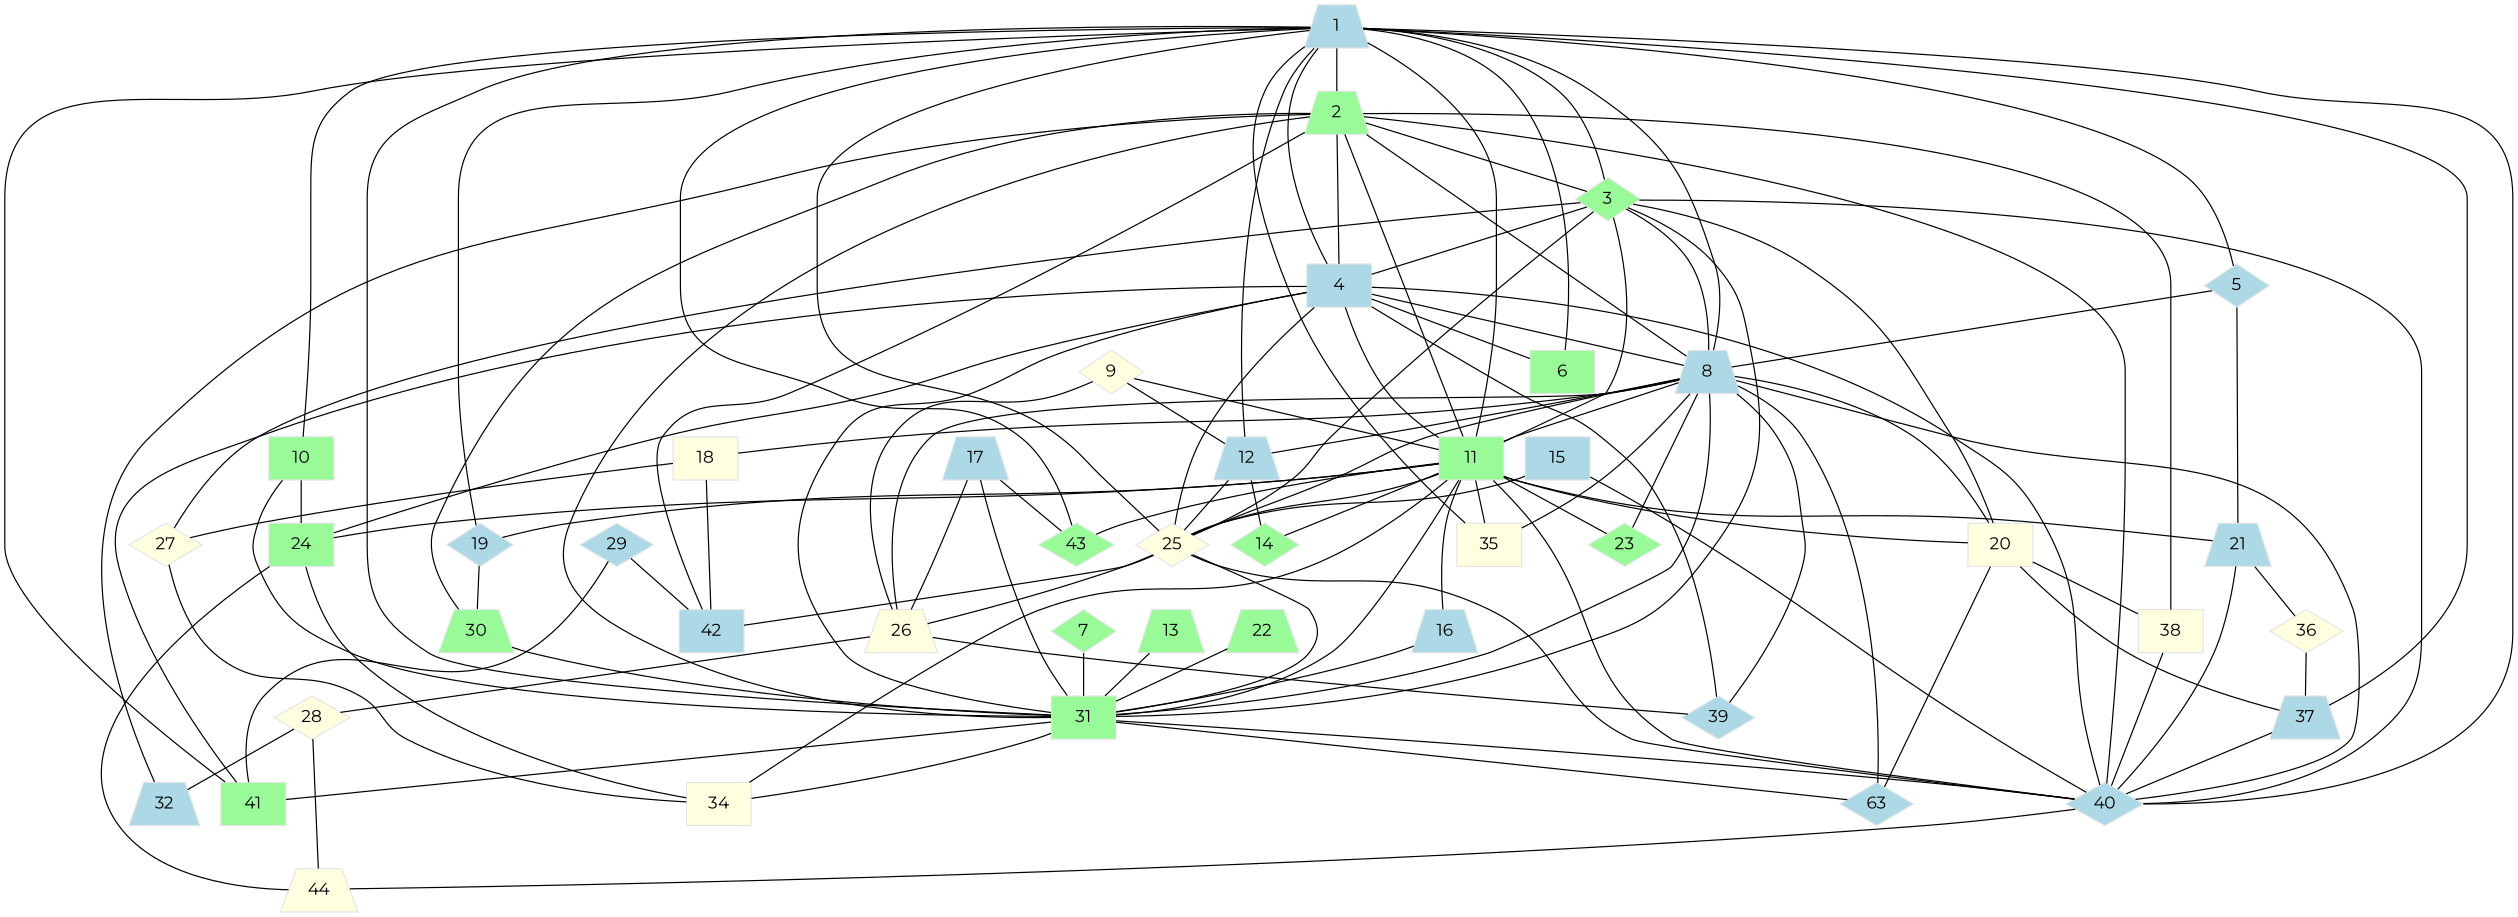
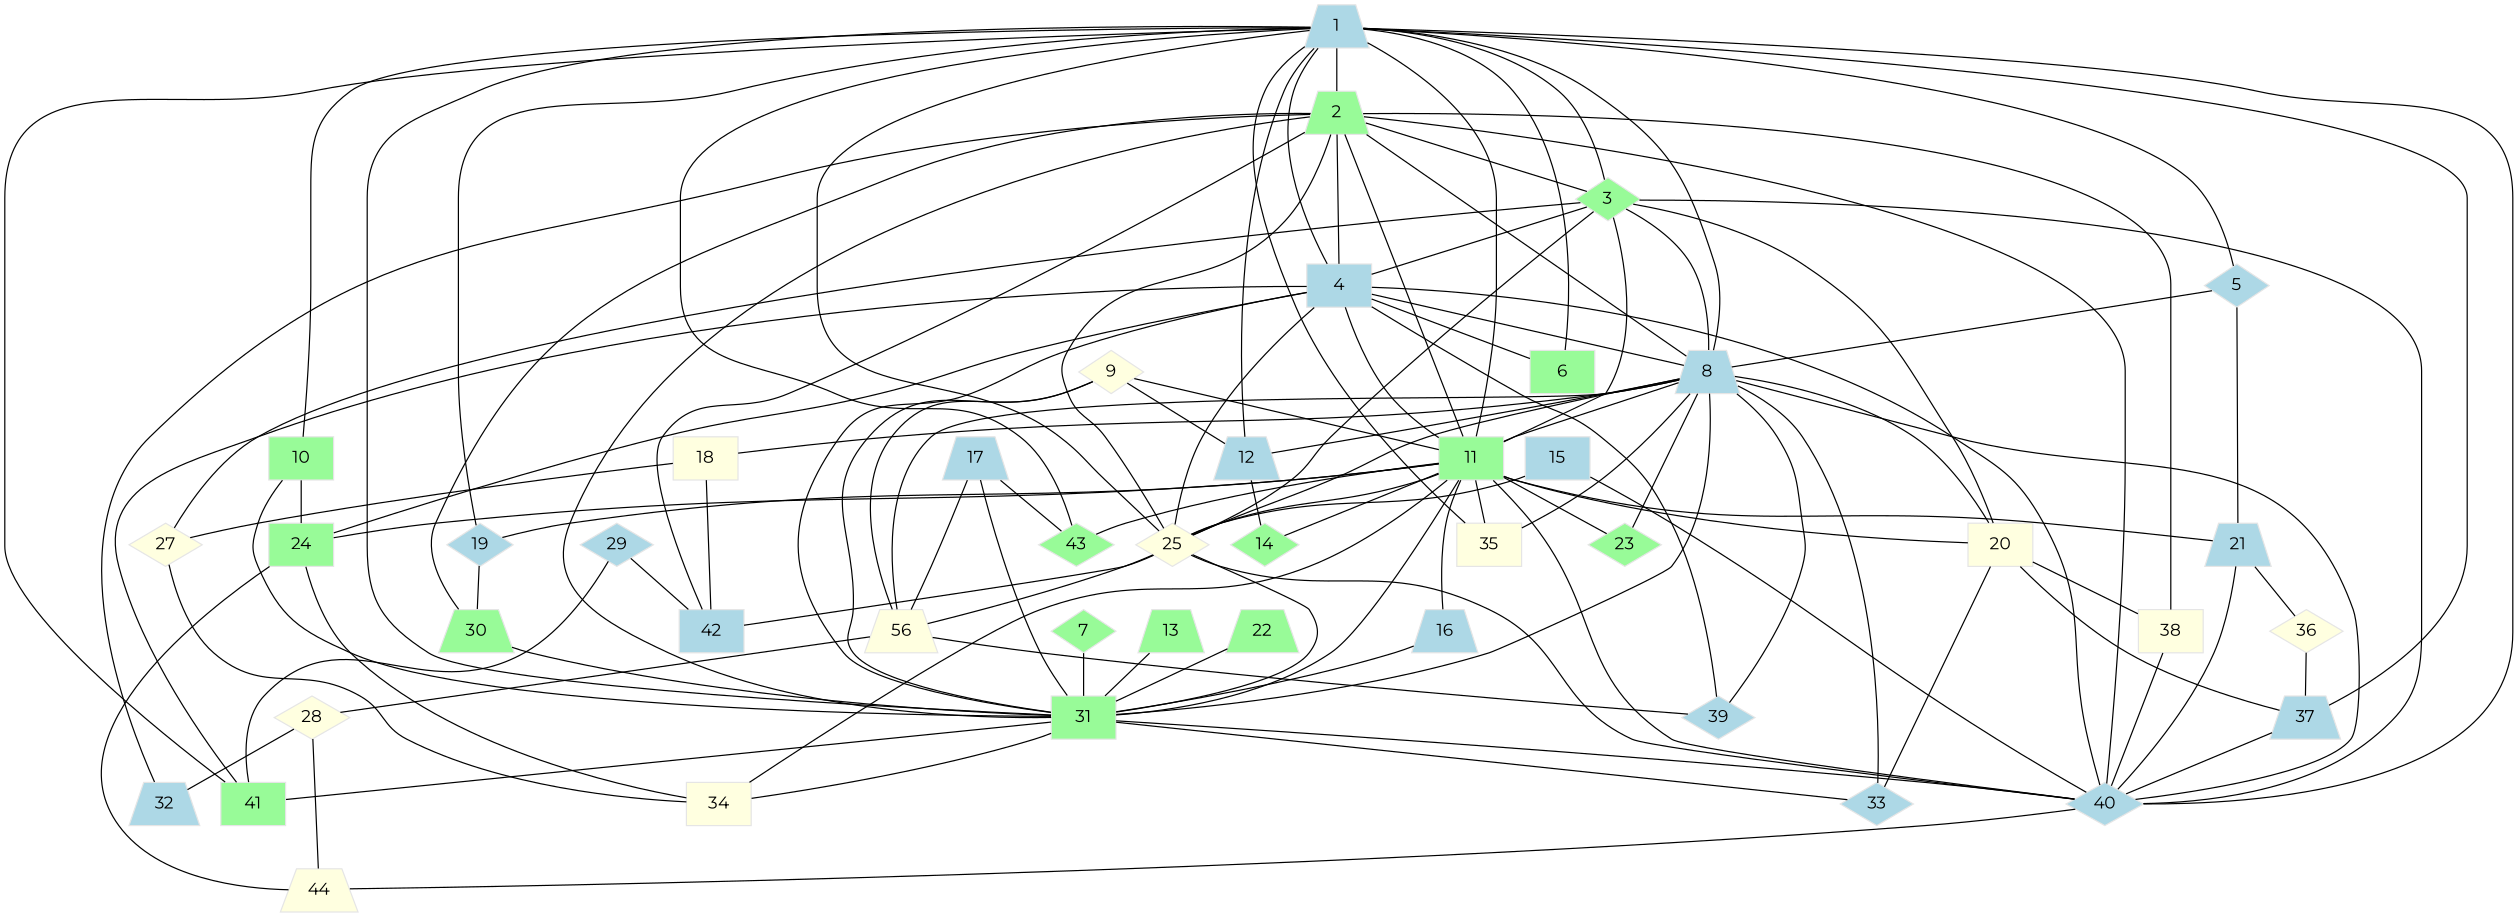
  graph {
    fontname=Montserrat
    node [color=gray90 fillcolor=lightblue fontname=Montserrat shape=diamond style=filled]
    edge [fontname=Montserrat weight=1.0]
    1 [shape=trapezium]
    2 [fillcolor=palegreen shape=trapezium]
    3 [fillcolor=palegreen]
    4 [shape=box]
    5
    6 [fillcolor=palegreen shape=box]
    8 [shape=trapezium]
    10 [fillcolor=palegreen shape=box]
    11 [fillcolor=palegreen shape=box]
    12 [shape=trapezium]
    19
    25 [fillcolor=lightyellow]
    31 [fillcolor=palegreen shape=box]
    35 [fillcolor=lightyellow shape=box]
    37 [shape=trapezium]
    40
    41 [fillcolor=palegreen shape=box]
    43 [fillcolor=palegreen]
    30 [fillcolor=palegreen shape=trapezium]
    32 [shape=trapezium]
    38 [fillcolor=lightyellow shape=box]
    42 [shape=box]
    20 [fillcolor=lightyellow shape=box]
    27 [fillcolor=lightyellow]
    24 [fillcolor=palegreen shape=box]
    39
    21 [shape=trapezium]
    18 [fillcolor=lightyellow shape=box]
    23 [fillcolor=palegreen]
-   26 [fillcolor=lightyellow shape=trapezium]
-   33 [label=63]
+   26 [fillcolor=lightyellow shape=trapezium label=56]
+   33
    14 [fillcolor=palegreen]
    16 [shape=trapezium]
    34 [fillcolor=lightyellow shape=box]
    44 [fillcolor=lightyellow shape=trapezium]
    36 [fillcolor=lightyellow]
    7 [fillcolor=palegreen]
    28 [fillcolor=lightyellow]
    9 [fillcolor=lightyellow]
    13 [fillcolor=palegreen shape=trapezium]
    15 [shape=box]
    17 [shape=trapezium]
    22 [fillcolor=palegreen shape=trapezium]
    29
    1 -- 2 [weight=2.0]
    1 -- 3 [weight=2.0]
    1 -- 4 [weight=3.0]
    1 -- 5
    1 -- 6
    1 -- 8 [weight=3.0]
    1 -- 10
    1 -- 11 [weight=3.0]
    1 -- 12
    1 -- 19
    1 -- 25 [weight=2.0]
    1 -- 31 [weight=3.0]
    1 -- 35
    1 -- 37
    1 -- 40 [weight=2.0]
    1 -- 41
    1 -- 43
    2 -- 3
    2 -- 4
    2 -- 8
    2 -- 11
-   12 -- 25
+   2 -- 25
    2 -- 31
    2 -- 40
    2 -- 30
    2 -- 32
    2 -- 38
    2 -- 42
    3 -- 4
    3 -- 8
    3 -- 11 [weight=2.0]
    3 -- 25 [weight=2.0]
-   3 -- 31
+   9 -- 31
    3 -- 40
    3 -- 20
    3 -- 27
    4 -- 6
    4 -- 8
    4 -- 11
    4 -- 25
    4 -- 31
    4 -- 40 [weight=2.0]
    4 -- 41
    4 -- 24
    4 -- 39
    5 -- 8
    5 -- 21
    8 -- 11
    8 -- 12 [weight=2.0]
    8 -- 25
    8 -- 31
    8 -- 35
    8 -- 40
    8 -- 20
    8 -- 39
    8 -- 18
    8 -- 23
    8 -- 26
    8 -- 33
    10 -- 31
    10 -- 24
    11 -- 19
    11 -- 25
    11 -- 31
    11 -- 35
    11 -- 40
    11 -- 43
    11 -- 20
    11 -- 24
    11 -- 21
    11 -- 23
    11 -- 14
    11 -- 16
    11 -- 34
    12 -- 14
    19 -- 30
    25 -- 31
    25 -- 40
    25 -- 42 [weight=2.0]
    25 -- 26
    31 -- 40
    31 -- 41
    31 -- 33
    31 -- 34
    37 -- 40
    40 -- 44
    30 -- 31
    38 -- 40
    20 -- 37
    20 -- 38
    20 -- 33
    27 -- 34
    24 -- 34
    24 -- 44
    21 -- 40
    21 -- 36
    18 -- 42
    18 -- 27
    26 -- 39
    26 -- 28
    16 -- 31
    36 -- 37
    7 -- 31
    28 -- 32
    28 -- 44
    9 -- 11
    9 -- 12
    9 -- 26
    13 -- 31
    15 -- 25
    15 -- 40
    17 -- 31
    17 -- 43
    17 -- 26
    22 -- 31
    29 -- 41
    29 -- 42
  }
